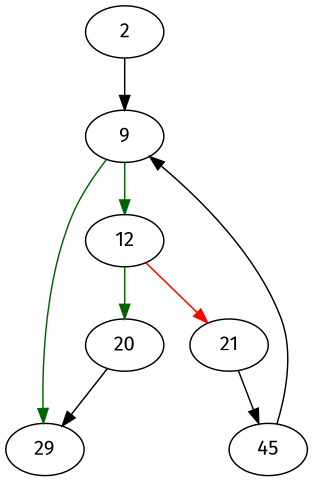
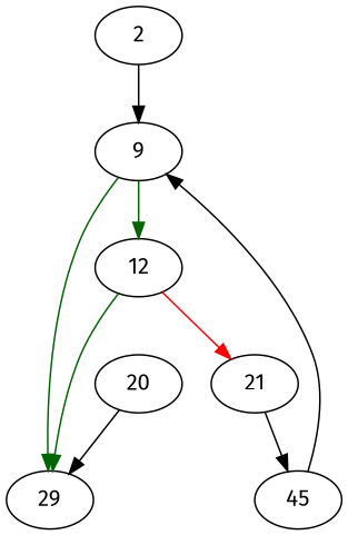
  strict digraph {
    fontname="Fira Sans"
    node [fontname="Fira Sans"]
    edge [fontname="Fira Sans"]
    2 [entry=true]
    9
    12
    29
    20
    21
    n7 [label=45]
    2 -> 9
    9 -> 12 [color=darkgreen cond=true]
    9 -> 29 [color=darkgreen cond=false]
-   12 -> 20 [color=darkgreen cond=true]
+   12 -> 29 [color=darkgreen cond=true]
    12 -> 21 [color=red cond=false]
    20 -> 29
    21 -> n7
    n7 -> 9
  }
